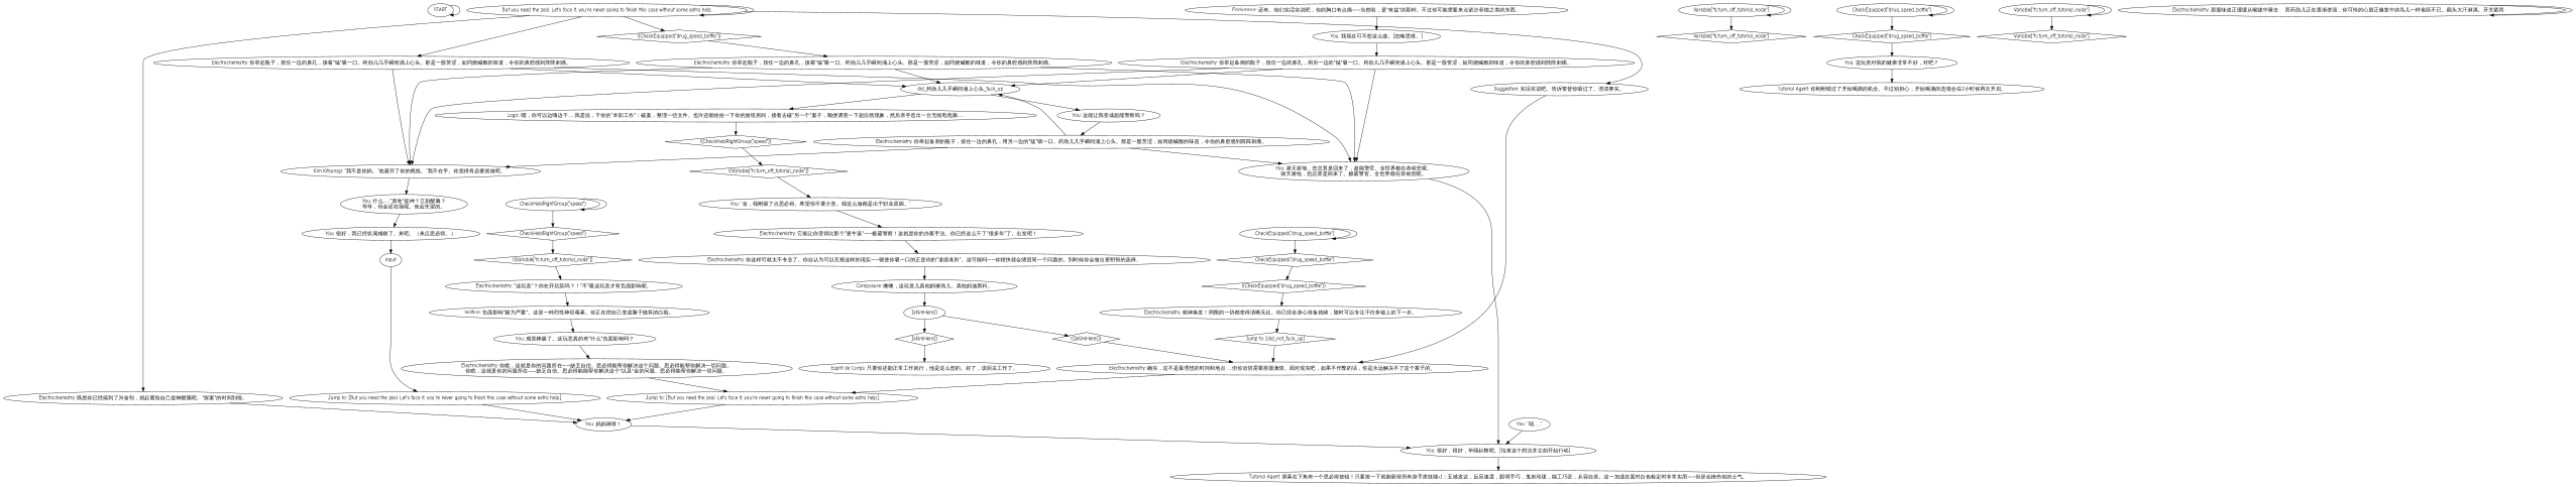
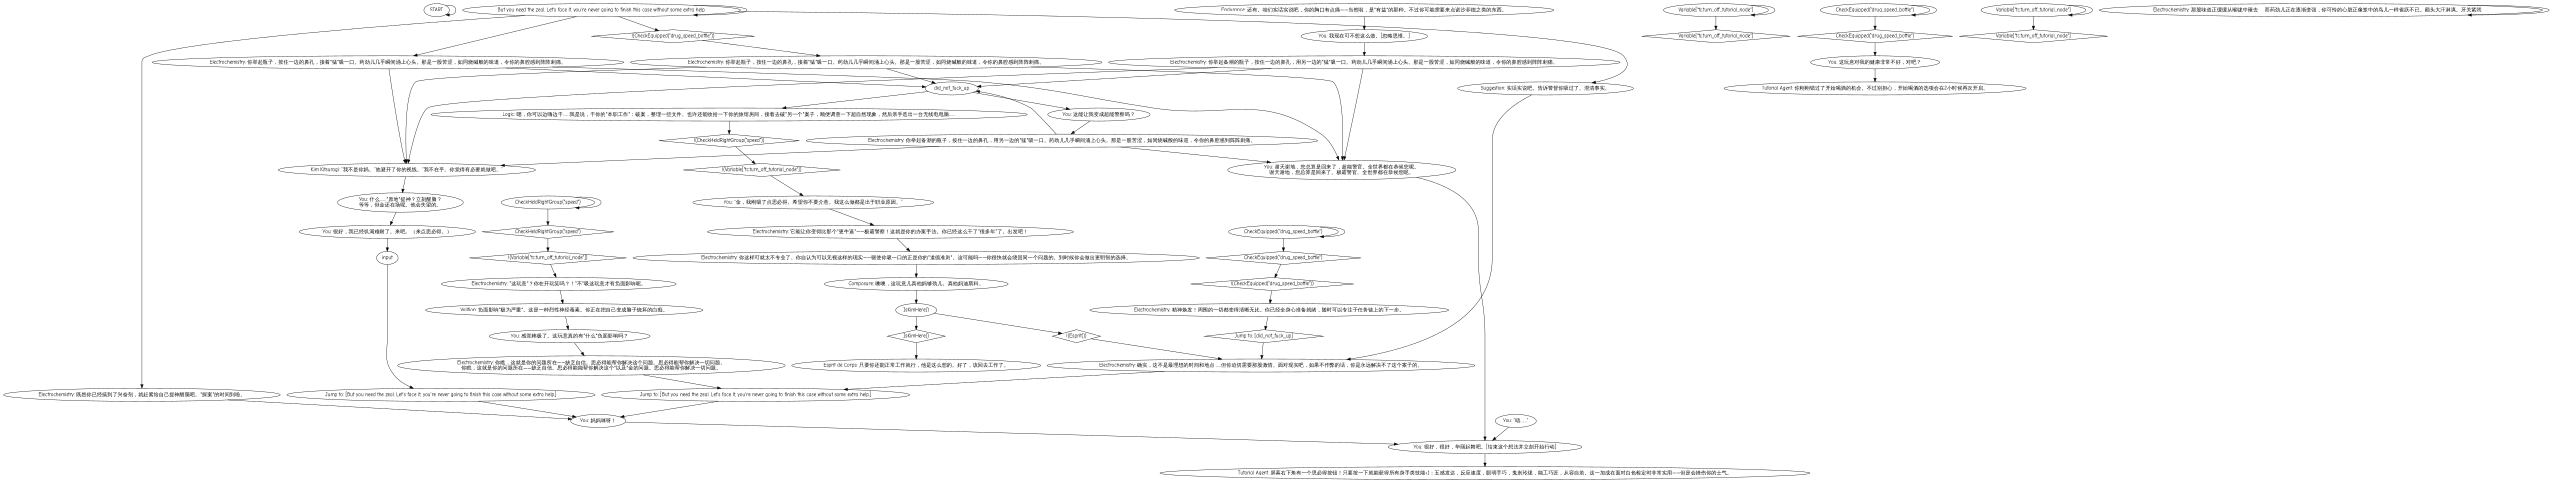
  digraph {
    fontname="Comic Neue"
    node [fontname="Comic Neue"]
    edge [fontname="Comic Neue"]
    n1 [label=START]
    n2 [label=input]
    n3 [label="Jump to: [But you need the zeal. Let's face it, you're never going to finish this case without some extra help.]"]
    n4 [label="You: 妈妈咪呀！"]
    n5 [label="CheckHeldRightGroup(\"speed\")"]
    n6 [label="CheckHeldRightGroup(\"speed\")" shape=diamond]
    n7 [label="!(Variable[\"tc.turn_off_tutorial_node\"])" shape=diamond]
    n8 [label="Electrochemistry: *这玩意*？你在开玩笑吗？！*不*吸这玩意才有负面影响呢。"]
    n9 [label="!(CheckHeldRightGroup(\"speed\"))" shape=diamond]
    n10 [label="!(Variable[\"tc.turn_off_tutorial_node\"])" shape=diamond]
    n11 [label="You: “金，我刚吸了点思必得。希望你不要介意。我这么做都是出于职业原因。”"]
    n12 [label="Composure: 噢噢，这玩意儿真他妈够劲儿。真他妈迪斯科。"]
    n13 [label="IsKimHere()"]
    n14 [label="IsKimHere()" shape=diamond]
-   n15 [label="!(IsKimHere())" shape=diamond]
+   n15 [label="!(Esprit())" shape=diamond]
    n16 [label="Variable[\"tc.turn_off_tutorial_node\"]"]
    n17 [label="Variable[\"tc.turn_off_tutorial_node\"]" shape=diamond]
    n18 [label="Electrochemistry: 它能让你变得比那个*更牛逼*——极霸警察！这就是你的办案手法。你已经这么干了*很多年*了。出发吧！"]
    n19 [label="CheckEquipped(\"drug_speed_bottle\")"]
    n20 [label="CheckEquipped(\"drug_speed_bottle\")" shape=diamond]
    n21 [label="!(CheckEquipped(\"drug_speed_bottle\"))" shape=diamond]
    n22 [label="Electrochemistry: 精神焕发！周围的一切都变得清晰无比。你已经全身心准备就绪，随时可以专注于任务链上的下一步。"]
    n23 [label="Jump to: [did_not_fuck_up]" shape=diamond]
    n24 [label="Electrochemistry: 你举起瓶子，按住一边的鼻孔，接着*猛*吸一口。药劲儿几乎瞬间涌上心头。那是一股苦涩，如同烧碱般的味道，令你的鼻腔感到阵阵刺痛。"]
    n25 [label="Kim Kitsuragi: “我不是你妈。”他避开了你的视线。“我不在乎。你觉得有必要就做吧。”"]
-   n26 [label="did_药劲儿几乎瞬间涌上心头_fuck_up"]
+   n26 [label=did_not_fuck_up]
    n27 [label="You: 谢天谢地，您总算是回来了，超能警官。全世界都在恭候您呢。\n谢天谢地，您总算是回来了。极霸警官。全世界都在恭候您呢。"]
    n28 [label="You: 什么……*原地*提神？立刻醒脑？\n等等，但金还在场呢。他会失望的。"]
    n29 [label="You: 这能让我变成超能警察吗？"]
    n30 [label="Logic: 嗯，你可以边嗨边干……我是说，干你的*本职工作*：破案，整理一些文件。也许还能收拾一下你的旅馆房间，接着去破*另一个*案子，顺便调查一下超自然现象，然后亲手造出一台无线电电脑……"]
    n31 [label="You: 很好，很好，华丽起舞吧。[结束这个想法并立刻开始行动]"]
    n32 [label="You: 很好，我已经饥渴难耐了。来吧。（来点思必得。）"]
    n33 [label="Electrochemistry: 你瞧，这就是你的问题所在——缺乏自信。思必得能帮你解决这个问题。思必得能帮你解决一切问题。\n你瞧，这就是你的问题所在——缺乏自信。思必得能能帮你解决这个*以及*金的问题。思必得能帮你解决一切问题。"]
    n34 [label="Jump to: [But you need the zeal. Let's face it, you're never going to finish this case without some extra help.]"]
    n35 [label="Volition: 负面影响*极为严重*。这是一种烈性神经毒素。你正在把自己变成脑子烧坏的白痴。"]
    n36 [label="You: 感觉棒极了。这玩意真的有*什么*负面影响吗？"]
    n37 [label="Tutorial Agent: 屏幕右下角有一个思必得按钮！只要按一下就能获得所有身手类技能+1：五感发达，反应速度，眼明手巧，鬼祟玲珑，能工巧匠，从容自若。这一加成在面对白色检定时非常实用——但是会挫伤你的士气。"]
    n38 [label="Electrochemistry: 确实，这不是最理想的时间和地点……但你迫切需要那股激情。面对现实吧，如果不作弊的话，你是永远解决不了这个案子的。"]
    n39 [label="Electrochemistry: 你举起备潮的瓶子，按住一边的鼻孔，用另一边的*猛*吸一口。药劲儿几乎瞬间涌上心头。那是一股苦涩，如同烧碱般的味道，令你的鼻腔感到阵阵刺痛。"]
    n40 [label="Electrochemistry: 你这样可就太不专业了。你自认为可以无视这样的现实——驱使你吸一口的正是你的*道德准则*。这可能吗——你很快就会绕回同一个问题的。到时候你会做出更明智的选择。"]
    n41 [label="But you need the zeal. Let's face it, you're never going to finish this case without some extra help."]
    n42 [label="Electrochemistry: 既然你已经搞到了兴奋剂，就赶紧给自己提神醒脑吧。*探案*的时间到啦。"]
    n43 [label="!(CheckEquipped(\"drug_speed_bottle\"))" shape=diamond]
    n44 [label="Suggestion: 实话实说吧。告诉警督你吸过了。澄清事实。"]
    n45 [label="Electrochemistry: 你举起瓶子，按住一边的鼻孔，接着*猛*吸一口。药劲儿几乎瞬间涌上心头。那是一股苦涩，如同烧碱般的味道，令你的鼻腔感到阵阵刺痛。"]
    n46 [label="You: 这玩意对我的健康非常不好，对吧？"]
    n47 [label="Tutorial Agent: 你刚刚错过了开始喝酒的机会。不过别担心，开始喝酒的选项会在2小时候再次开启。"]
    n48 [label="Electrochemistry: 你举起备潮的瓶子，按住一边的鼻孔，用另一边的*猛*吸一口。药劲儿几乎瞬间涌上心头。那是一股苦涩，如同烧碱般的味道，令你的鼻腔感到阵阵刺痛。"]
    n49 [label="You: “唔……”"]
    n50 [label="Variable[\"tc.turn_off_tutorial_node\"]"]
    n51 [label="Variable[\"tc.turn_off_tutorial_node\"]" shape=diamond]
    n52 [label="CheckEquipped(\"drug_speed_bottle\")"]
    n53 [label="CheckEquipped(\"drug_speed_bottle\")" shape=diamond]
    n54 [label="Esprit de Corps: 只要你还能正常工作就行，他是这么想的。好了，该回去工作了。"]
    n55 [label="You: 我现在可不想这么做。[忽略思维。]"]
    n56 [label="Electrochemistry: 那股味道正缓缓从喉咙中褪去……而药劲儿正在逐渐变强，你可怜的心脏正像笼中的鸟儿一样雀跃不已。额头大汗淋漓。牙关紧闭……"]
    n57 [label="Endurance: 还有。咱们实话实说吧，你的胸口有点痛——当然啦，是*有益*的那种。不过你可能需要来点诺沙菲德之类的东西。"]
    n1 -> n1
    n2 -> n3
    n3 -> n4
    n4 -> n31
    n5 -> n5
    n5 -> n6
    n6 -> n7
    n7 -> n8
    n8 -> n35
    n9 -> n10
    n10 -> n11
    n11 -> n18
    n12 -> n13
    n13 -> n14
    n13 -> n15
    n14 -> n54
    n15 -> n38
    n16 -> n16
    n16 -> n17
    n18 -> n40
    n19 -> n19
    n19 -> n20
    n20 -> n21
    n21 -> n22
    n22 -> n23
    n23 -> n38
    n24 -> n25
    n24 -> n26
    n24 -> n27
    n25 -> n28
    n26 -> n29
    n26 -> n30
    n27 -> n31
    n28 -> n32
    n29 -> n39
    n30 -> n9
    n31 -> n37
    n32 -> n2
    n33 -> n34
    n34 -> n4
    n35 -> n36
    n36 -> n33
    n38 -> n34
    n39 -> n25
    n39 -> n26
    n39 -> n27
    n40 -> n12
    n41 -> n24
    n41 -> n41
    n41 -> n42
    n41 -> n43
    n41 -> n44
    n42 -> n4
    n43 -> n45
    n44 -> n38
    n45 -> n25
    n45 -> n26
    n45 -> n27
    n46 -> n47
    n48 -> n25
    n48 -> n26
    n48 -> n27
    n49 -> n31
    n50 -> n50
    n50 -> n51
    n52 -> n52
    n52 -> n53
    n53 -> n46
    n55 -> n48
    n56 -> n56
    n57 -> n55
  }
